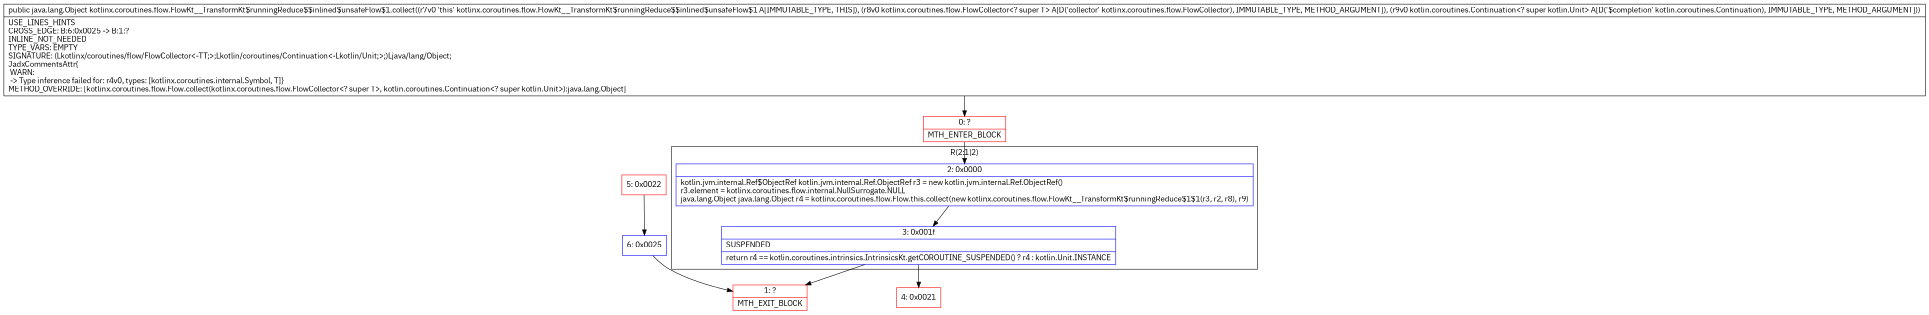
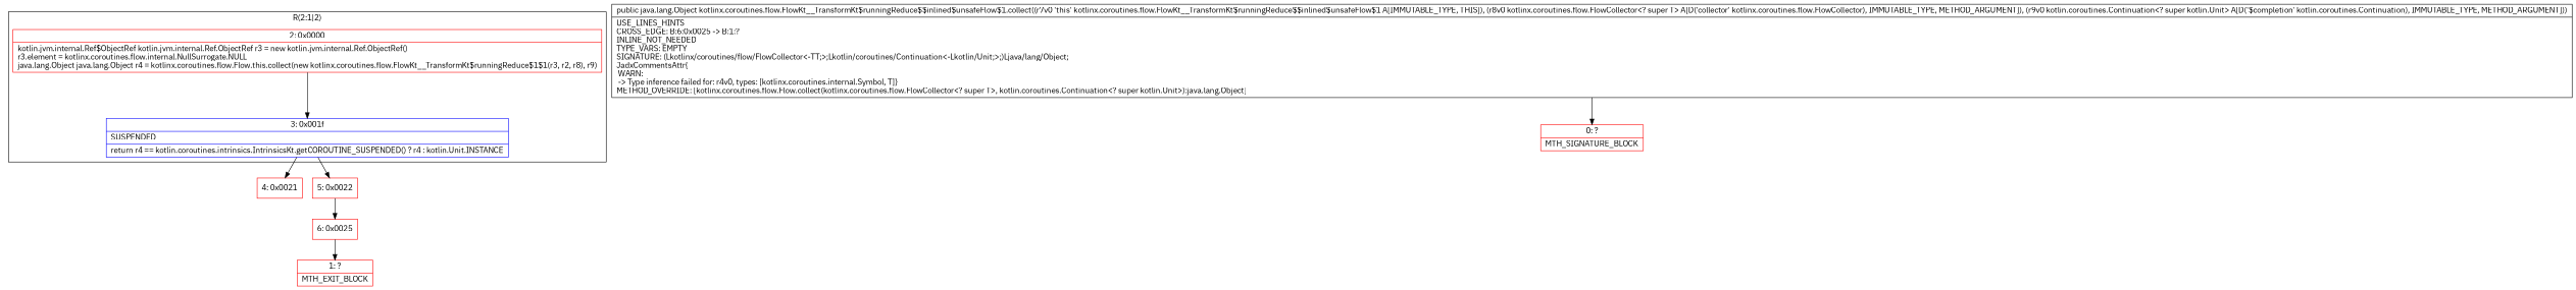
  digraph {
    fontname="IBM Plex Sans"
    node [color=red fontname="IBM Plex Sans" shape=record]
    edge [fontname="IBM Plex Sans"]
-   n1 [color=blue label="{2\:\ 0x0000|kotlin.jvm.internal.Ref$ObjectRef kotlin.jvm.internal.Ref.ObjectRef r3 = new kotlin.jvm.internal.Ref.ObjectRef()\lr3.element = kotlinx.coroutines.flow.internal.NullSurrogate.NULL\ljava.lang.Object java.lang.Object r4 = kotlinx.coroutines.flow.Flow.this.collect(new kotlinx.coroutines.flow.FlowKt__TransformKt$runningReduce$1$1(r3, r2, r8), r9)\l}"]
+   n1 [label="{2\:\ 0x0000|kotlin.jvm.internal.Ref$ObjectRef kotlin.jvm.internal.Ref.ObjectRef r3 = new kotlin.jvm.internal.Ref.ObjectRef()\lr3.element = kotlinx.coroutines.flow.internal.NullSurrogate.NULL\ljava.lang.Object java.lang.Object r4 = kotlinx.coroutines.flow.Flow.this.collect(new kotlinx.coroutines.flow.FlowKt__TransformKt$runningReduce$1$1(r3, r2, r8), r9)\l}"]
    n2 [color=blue label="{3\:\ 0x001f|SUSPENDED\l|return r4 == kotlin.coroutines.intrinsics.IntrinsicsKt.getCOROUTINE_SUSPENDED() ? r4 : kotlin.Unit.INSTANCE\l}"]
    n3 [label="{4\:\ 0x0021}"]
    n4 [label="{5\:\ 0x0022}"]
-   n5 [color=blue label="{6\:\ 0x0025}"]
-   n6 [label="{0\:\ ?|MTH_ENTER_BLOCK\l}"]
+   n5 [label="{6\:\ 0x0025}"]
+   n6 [label="{0\:\ ?|MTH_SIGNATURE_BLOCK\l}"]
    n7 [label="{1\:\ ?|MTH_EXIT_BLOCK\l}"]
    n8 [label="{public java.lang.Object kotlinx.coroutines.flow.FlowKt__TransformKt$runningReduce$$inlined$unsafeFlow$1.collect((r7v0 'this' kotlinx.coroutines.flow.FlowKt__TransformKt$runningReduce$$inlined$unsafeFlow$1 A[IMMUTABLE_TYPE, THIS]), (r8v0 kotlinx.coroutines.flow.FlowCollector\<? super T\> A[D('collector' kotlinx.coroutines.flow.FlowCollector), IMMUTABLE_TYPE, METHOD_ARGUMENT]), (r9v0 kotlin.coroutines.Continuation\<? super kotlin.Unit\> A[D('$completion' kotlin.coroutines.Continuation), IMMUTABLE_TYPE, METHOD_ARGUMENT]))  | USE_LINES_HINTS\lCROSS_EDGE: B:6:0x0025 \-\> B:1:?\lINLINE_NOT_NEEDED\lTYPE_VARS: EMPTY\lSIGNATURE: (Lkotlinx\/coroutines\/flow\/FlowCollector\<\-TT;\>;Lkotlin\/coroutines\/Continuation\<\-Lkotlin\/Unit;\>;)Ljava\/lang\/Object;\lJadxCommentsAttr\{\l WARN: \l \-\> Type inference failed for: r4v0, types: [kotlinx.coroutines.internal.Symbol, T]\}\lMETHOD_OVERRIDE: [kotlinx.coroutines.flow.Flow.collect(kotlinx.coroutines.flow.FlowCollector\<? super T\>, kotlin.coroutines.Continuation\<? super kotlin.Unit\>):java.lang.Object]\l}" color=""]
    subgraph cluster_1 {
      label="R(2:1|2)"
      n1
      n2
    }
    n1 -> n2
    n2 -> n3
-   n2 -> n7
+   n2 -> n4
    n4 -> n5
    n5 -> n7
-   n6 -> n1
    n8 -> n6
  }
